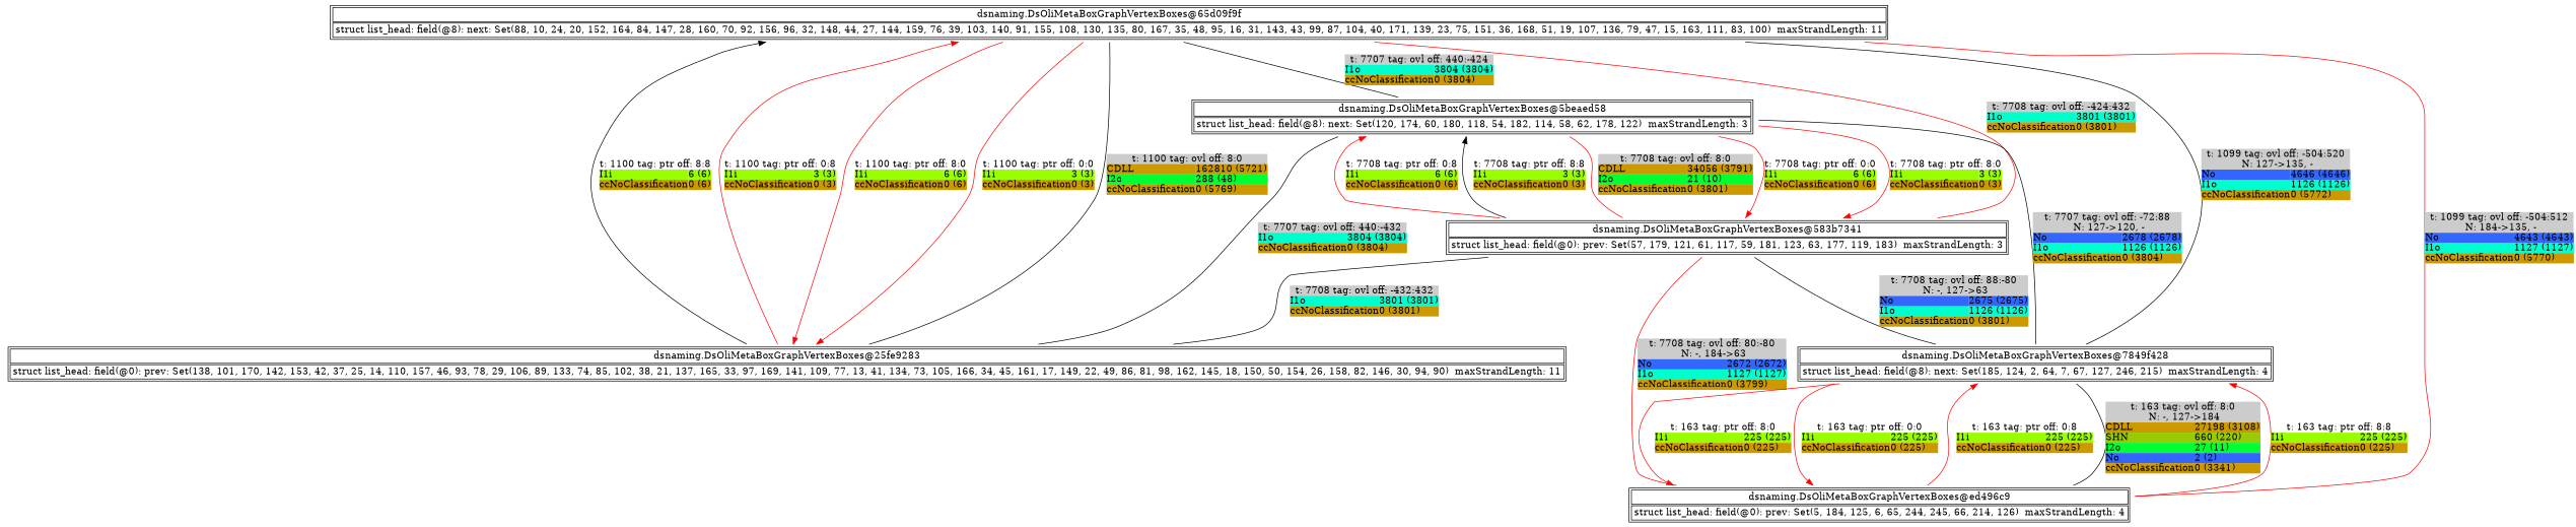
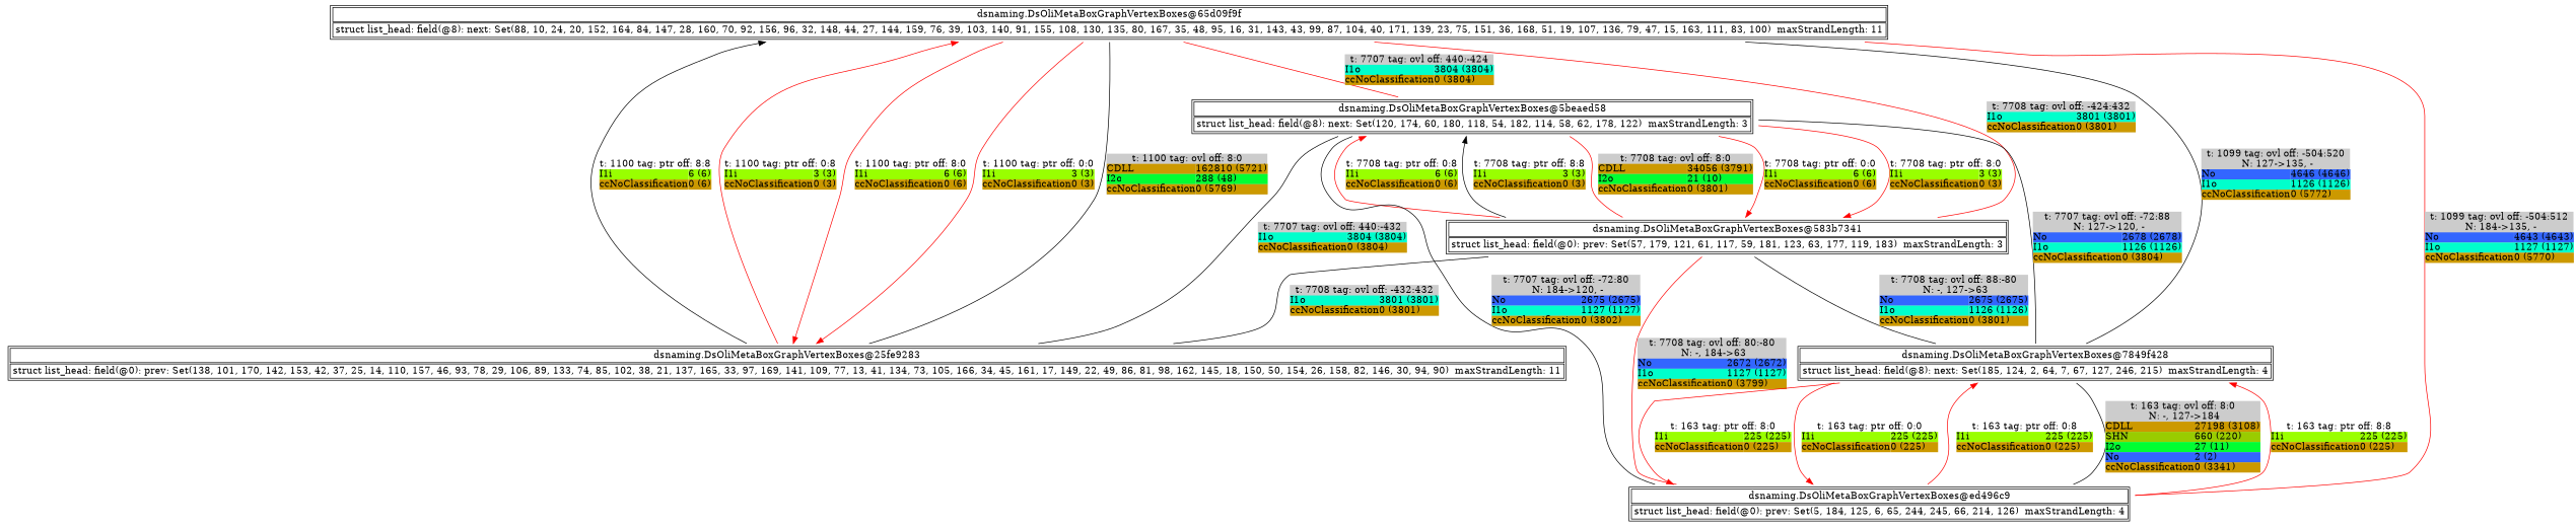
  digraph {
    node [shape=none]
    edge [color=red dir=none]
    n1 [label=<<TABLE><TR><TD COLSPAN="2">dsnaming.DsOliMetaBoxGraphVertexBoxes@65d09f9f</TD></TR><TR><TD COLSPAN="2">struct list_head: field(@8): next: Set(88, 10, 24, 20, 152, 164, 84, 147, 28, 160, 70, 92, 156, 96, 32, 148, 44, 27, 144, 159, 76, 39, 103, 140, 91, 155, 108, 130, 135, 80, 167, 35, 48, 95, 16, 31, 143, 43, 99, 87, 104, 40, 171, 139, 23, 75, 151, 36, 168, 51, 19, 107, 136, 79, 47, 15, 163, 111, 83, 100)  maxStrandLength: 11</TD></TR></TABLE>>]
    n2 [label=<<TABLE><TR><TD COLSPAN="2">dsnaming.DsOliMetaBoxGraphVertexBoxes@5beaed58</TD></TR><TR><TD COLSPAN="2">struct list_head: field(@8): next: Set(120, 174, 60, 180, 118, 54, 182, 114, 58, 62, 178, 122)  maxStrandLength: 3</TD></TR></TABLE>>]
    n3 [label=<<TABLE><TR><TD COLSPAN="2">dsnaming.DsOliMetaBoxGraphVertexBoxes@583b7341</TD></TR><TR><TD COLSPAN="2">struct list_head: field(@0): prev: Set(57, 179, 121, 61, 117, 59, 181, 123, 63, 177, 119, 183)  maxStrandLength: 3</TD></TR></TABLE>>]
    n4 [label=<<TABLE><TR><TD COLSPAN="2">dsnaming.DsOliMetaBoxGraphVertexBoxes@25fe9283</TD></TR><TR><TD COLSPAN="2">struct list_head: field(@0): prev: Set(138, 101, 170, 142, 153, 42, 37, 25, 14, 110, 157, 46, 93, 78, 29, 106, 89, 133, 74, 85, 102, 38, 21, 137, 165, 33, 97, 169, 141, 109, 77, 13, 41, 134, 73, 105, 166, 34, 45, 161, 17, 149, 22, 49, 86, 81, 98, 162, 145, 18, 150, 50, 154, 26, 158, 82, 146, 30, 94, 90)  maxStrandLength: 11</TD></TR></TABLE>>]
    n5 [label=<<TABLE><TR><TD COLSPAN="2">dsnaming.DsOliMetaBoxGraphVertexBoxes@ed496c9</TD></TR><TR><TD COLSPAN="2">struct list_head: field(@0): prev: Set(5, 184, 125, 6, 65, 244, 245, 66, 214, 126)  maxStrandLength: 4</TD></TR></TABLE>>]
    n6 [label=<<TABLE><TR><TD COLSPAN="2">dsnaming.DsOliMetaBoxGraphVertexBoxes@7849f428</TD></TR><TR><TD COLSPAN="2">struct list_head: field(@8): next: Set(185, 124, 2, 64, 7, 67, 127, 246, 215)  maxStrandLength: 4</TD></TR></TABLE>>]
    subgraph sub_1 {
      rankdir=LR
      n1
      n2
      n3
      n4
      n5
      n6
    }
-   n1 -> n2 [color=black label=<<TABLE BORDER="0" ALIGN="left" BGCOLOR="#CCCCCC" COLOR="black" CELLBORDER="0" CELLPADDING="0" CELLSPACING="0"><TR><TD COLSPAN="2">t: 7707 tag: ovl off: 440:-424</TD></TR><TR><TD ALIGN="left" BGCOLOR="#00FFCC">I1o</TD><TD ALIGN="left" BGCOLOR="#00FFCC">3804 (3804)</TD></TR><TR><TD ALIGN="left" BGCOLOR="#CC9900">ccNoClassification</TD><TD ALIGN="left" BGCOLOR="#CC9900">0 (3804)</TD></TR></TABLE>>]
+   n1 -> n2 [label=<<TABLE BORDER="0" ALIGN="left" BGCOLOR="#CCCCCC" COLOR="black" CELLBORDER="0" CELLPADDING="0" CELLSPACING="0"><TR><TD COLSPAN="2">t: 7707 tag: ovl off: 440:-424</TD></TR><TR><TD ALIGN="left" BGCOLOR="#00FFCC">I1o</TD><TD ALIGN="left" BGCOLOR="#00FFCC">3804 (3804)</TD></TR><TR><TD ALIGN="left" BGCOLOR="#CC9900">ccNoClassification</TD><TD ALIGN="left" BGCOLOR="#CC9900">0 (3804)</TD></TR></TABLE>>]
    n1 -> n4 [label=<<TABLE BORDER="0" ALIGN="left" COLOR="black" CELLBORDER="0"  CELLPADDING="0" CELLSPACING="0"><TR><TD COLSPAN="2">t: 1100 tag: ptr off: 8:0</TD></TR><TR><TD ALIGN="left" BGCOLOR="#99FF00">I1i</TD><TD ALIGN="left" BGCOLOR="#99FF00">6 (6)</TD></TR><TR><TD ALIGN="left" BGCOLOR="#CC9900">ccNoClassification</TD><TD ALIGN="left" BGCOLOR="#CC9900">0 (6)</TD></TR></TABLE>> dir=""]
    n1 -> n4 [label=<<TABLE BORDER="0" ALIGN="left" COLOR="black" CELLBORDER="0"  CELLPADDING="0" CELLSPACING="0"><TR><TD COLSPAN="2">t: 1100 tag: ptr off: 0:0</TD></TR><TR><TD ALIGN="left" BGCOLOR="#99FF00">I1i</TD><TD ALIGN="left" BGCOLOR="#99FF00">3 (3)</TD></TR><TR><TD ALIGN="left" BGCOLOR="#CC9900">ccNoClassification</TD><TD ALIGN="left" BGCOLOR="#CC9900">0 (3)</TD></TR></TABLE>> dir=""]
    n2 -> n3 [label=<<TABLE BORDER="0" ALIGN="left" COLOR="black" CELLBORDER="0"  CELLPADDING="0" CELLSPACING="0"><TR><TD COLSPAN="2">t: 7708 tag: ptr off: 0:0</TD></TR><TR><TD ALIGN="left" BGCOLOR="#99FF00">I1i</TD><TD ALIGN="left" BGCOLOR="#99FF00">6 (6)</TD></TR><TR><TD ALIGN="left" BGCOLOR="#CC9900">ccNoClassification</TD><TD ALIGN="left" BGCOLOR="#CC9900">0 (6)</TD></TR></TABLE>> dir=""]
    n2 -> n3 [label=<<TABLE BORDER="0" ALIGN="left" COLOR="black" CELLBORDER="0"  CELLPADDING="0" CELLSPACING="0"><TR><TD COLSPAN="2">t: 7708 tag: ptr off: 8:0</TD></TR><TR><TD ALIGN="left" BGCOLOR="#99FF00">I1i</TD><TD ALIGN="left" BGCOLOR="#99FF00">3 (3)</TD></TR><TR><TD ALIGN="left" BGCOLOR="#CC9900">ccNoClassification</TD><TD ALIGN="left" BGCOLOR="#CC9900">0 (3)</TD></TR></TABLE>> dir=""]
    n3 -> n1 [label=<<TABLE BORDER="0" ALIGN="left" BGCOLOR="#CCCCCC" COLOR="black" CELLBORDER="0" CELLPADDING="0" CELLSPACING="0"><TR><TD COLSPAN="2">t: 7708 tag: ovl off: -424:432</TD></TR><TR><TD ALIGN="left" BGCOLOR="#00FFCC">I1o</TD><TD ALIGN="left" BGCOLOR="#00FFCC">3801 (3801)</TD></TR><TR><TD ALIGN="left" BGCOLOR="#CC9900">ccNoClassification</TD><TD ALIGN="left" BGCOLOR="#CC9900">0 (3801)</TD></TR></TABLE>>]
    n3 -> n2 [label=<<TABLE BORDER="0" ALIGN="left" COLOR="black" CELLBORDER="0"  CELLPADDING="0" CELLSPACING="0"><TR><TD COLSPAN="2">t: 7708 tag: ptr off: 0:8</TD></TR><TR><TD ALIGN="left" BGCOLOR="#99FF00">I1i</TD><TD ALIGN="left" BGCOLOR="#99FF00">6 (6)</TD></TR><TR><TD ALIGN="left" BGCOLOR="#CC9900">ccNoClassification</TD><TD ALIGN="left" BGCOLOR="#CC9900">0 (6)</TD></TR></TABLE>> dir=""]
    n3 -> n2 [color=black label=<<TABLE BORDER="0" ALIGN="left" COLOR="black" CELLBORDER="0"  CELLPADDING="0" CELLSPACING="0"><TR><TD COLSPAN="2">t: 7708 tag: ptr off: 8:8</TD></TR><TR><TD ALIGN="left" BGCOLOR="#99FF00">I1i</TD><TD ALIGN="left" BGCOLOR="#99FF00">3 (3)</TD></TR><TR><TD ALIGN="left" BGCOLOR="#CC9900">ccNoClassification</TD><TD ALIGN="left" BGCOLOR="#CC9900">0 (3)</TD></TR></TABLE>> dir=""]
    n3 -> n2 [label=<<TABLE BORDER="0" ALIGN="left" BGCOLOR="#CCCCCC" COLOR="black" CELLBORDER="0" CELLPADDING="0" CELLSPACING="0"><TR><TD COLSPAN="2">t: 7708 tag: ovl off: 8:0</TD></TR><TR><TD ALIGN="left" BGCOLOR="#CC9900">CDLL</TD><TD ALIGN="left" BGCOLOR="#CC9900">34056 (3791)</TD></TR><TR><TD ALIGN="left" BGCOLOR="#00FF33">I2o</TD><TD ALIGN="left" BGCOLOR="#00FF33">21 (10)</TD></TR><TR><TD ALIGN="left" BGCOLOR="#CC9900">ccNoClassification</TD><TD ALIGN="left" BGCOLOR="#CC9900">0 (3801)</TD></TR></TABLE>>]
    n3 -> n4 [color=black label=<<TABLE BORDER="0" ALIGN="left" BGCOLOR="#CCCCCC" COLOR="black" CELLBORDER="0" CELLPADDING="0" CELLSPACING="0"><TR><TD COLSPAN="2">t: 7708 tag: ovl off: -432:432</TD></TR><TR><TD ALIGN="left" BGCOLOR="#00FFCC">I1o</TD><TD ALIGN="left" BGCOLOR="#00FFCC">3801 (3801)</TD></TR><TR><TD ALIGN="left" BGCOLOR="#CC9900">ccNoClassification</TD><TD ALIGN="left" BGCOLOR="#CC9900">0 (3801)</TD></TR></TABLE>>]
    n3 -> n5 [label=<<TABLE BORDER="0" ALIGN="left" BGCOLOR="#CCCCCC" COLOR="black" CELLBORDER="0" CELLPADDING="0" CELLSPACING="0"><TR><TD COLSPAN="2">t: 7708 tag: ovl off: 80:-80</TD></TR><TR><TD COLSPAN="2"> N: -, 184-&gt;63</TD></TR><TR><TD ALIGN="left" BGCOLOR="#3366FF">No</TD><TD ALIGN="left" BGCOLOR="#3366FF">2672 (2672)</TD></TR><TR><TD ALIGN="left" BGCOLOR="#00FFCC">I1o</TD><TD ALIGN="left" BGCOLOR="#00FFCC">1127 (1127)</TD></TR><TR><TD ALIGN="left" BGCOLOR="#CC9900">ccNoClassification</TD><TD ALIGN="left" BGCOLOR="#CC9900">0 (3799)</TD></TR></TABLE>>]
    n3 -> n6 [color=black label=<<TABLE BORDER="0" ALIGN="left" BGCOLOR="#CCCCCC" COLOR="black" CELLBORDER="0" CELLPADDING="0" CELLSPACING="0"><TR><TD COLSPAN="2">t: 7708 tag: ovl off: 88:-80</TD></TR><TR><TD COLSPAN="2"> N: -, 127-&gt;63</TD></TR><TR><TD ALIGN="left" BGCOLOR="#3366FF">No</TD><TD ALIGN="left" BGCOLOR="#3366FF">2675 (2675)</TD></TR><TR><TD ALIGN="left" BGCOLOR="#00FFCC">I1o</TD><TD ALIGN="left" BGCOLOR="#00FFCC">1126 (1126)</TD></TR><TR><TD ALIGN="left" BGCOLOR="#CC9900">ccNoClassification</TD><TD ALIGN="left" BGCOLOR="#CC9900">0 (3801)</TD></TR></TABLE>>]
    n4 -> n1 [color=black label=<<TABLE BORDER="0" ALIGN="left" BGCOLOR="#CCCCCC" COLOR="black" CELLBORDER="0" CELLPADDING="0" CELLSPACING="0"><TR><TD COLSPAN="2">t: 1100 tag: ovl off: 8:0</TD></TR><TR><TD ALIGN="left" BGCOLOR="#CC9900">CDLL</TD><TD ALIGN="left" BGCOLOR="#CC9900">162810 (5721)</TD></TR><TR><TD ALIGN="left" BGCOLOR="#00FF33">I2o</TD><TD ALIGN="left" BGCOLOR="#00FF33">288 (48)</TD></TR><TR><TD ALIGN="left" BGCOLOR="#CC9900">ccNoClassification</TD><TD ALIGN="left" BGCOLOR="#CC9900">0 (5769)</TD></TR></TABLE>>]
    n4 -> n1 [color=black label=<<TABLE BORDER="0" ALIGN="left" COLOR="black" CELLBORDER="0"  CELLPADDING="0" CELLSPACING="0"><TR><TD COLSPAN="2">t: 1100 tag: ptr off: 8:8</TD></TR><TR><TD ALIGN="left" BGCOLOR="#99FF00">I1i</TD><TD ALIGN="left" BGCOLOR="#99FF00">6 (6)</TD></TR><TR><TD ALIGN="left" BGCOLOR="#CC9900">ccNoClassification</TD><TD ALIGN="left" BGCOLOR="#CC9900">0 (6)</TD></TR></TABLE>> dir=""]
    n4 -> n1 [label=<<TABLE BORDER="0" ALIGN="left" COLOR="black" CELLBORDER="0"  CELLPADDING="0" CELLSPACING="0"><TR><TD COLSPAN="2">t: 1100 tag: ptr off: 0:8</TD></TR><TR><TD ALIGN="left" BGCOLOR="#99FF00">I1i</TD><TD ALIGN="left" BGCOLOR="#99FF00">3 (3)</TD></TR><TR><TD ALIGN="left" BGCOLOR="#CC9900">ccNoClassification</TD><TD ALIGN="left" BGCOLOR="#CC9900">0 (3)</TD></TR></TABLE>> dir=""]
    n4 -> n2 [color=black label=<<TABLE BORDER="0" ALIGN="left" BGCOLOR="#CCCCCC" COLOR="black" CELLBORDER="0" CELLPADDING="0" CELLSPACING="0"><TR><TD COLSPAN="2">t: 7707 tag: ovl off: 440:-432</TD></TR><TR><TD ALIGN="left" BGCOLOR="#00FFCC">I1o</TD><TD ALIGN="left" BGCOLOR="#00FFCC">3804 (3804)</TD></TR><TR><TD ALIGN="left" BGCOLOR="#CC9900">ccNoClassification</TD><TD ALIGN="left" BGCOLOR="#CC9900">0 (3804)</TD></TR></TABLE>>]
    n5 -> n1 [label=<<TABLE BORDER="0" ALIGN="left" BGCOLOR="#CCCCCC" COLOR="black" CELLBORDER="0" CELLPADDING="0" CELLSPACING="0"><TR><TD COLSPAN="2">t: 1099 tag: ovl off: -504:512</TD></TR><TR><TD COLSPAN="2"> N: 184-&gt;135, -</TD></TR><TR><TD ALIGN="left" BGCOLOR="#3366FF">No</TD><TD ALIGN="left" BGCOLOR="#3366FF">4643 (4643)</TD></TR><TR><TD ALIGN="left" BGCOLOR="#00FFCC">I1o</TD><TD ALIGN="left" BGCOLOR="#00FFCC">1127 (1127)</TD></TR><TR><TD ALIGN="left" BGCOLOR="#CC9900">ccNoClassification</TD><TD ALIGN="left" BGCOLOR="#CC9900">0 (5770)</TD></TR></TABLE>>]
+   n5 -> n2 [color=black label=<<TABLE BORDER="0" ALIGN="left" BGCOLOR="#CCCCCC" COLOR="black" CELLBORDER="0" CELLPADDING="0" CELLSPACING="0"><TR><TD COLSPAN="2">t: 7707 tag: ovl off: -72:80</TD></TR><TR><TD COLSPAN="2"> N: 184-&gt;120, -</TD></TR><TR><TD ALIGN="left" BGCOLOR="#3366FF">No</TD><TD ALIGN="left" BGCOLOR="#3366FF">2675 (2675)</TD></TR><TR><TD ALIGN="left" BGCOLOR="#00FFCC">I1o</TD><TD ALIGN="left" BGCOLOR="#00FFCC">1127 (1127)</TD></TR><TR><TD ALIGN="left" BGCOLOR="#CC9900">ccNoClassification</TD><TD ALIGN="left" BGCOLOR="#CC9900">0 (3802)</TD></TR></TABLE>>]
    n5 -> n6 [label=<<TABLE BORDER="0" ALIGN="left" COLOR="black" CELLBORDER="0"  CELLPADDING="0" CELLSPACING="0"><TR><TD COLSPAN="2">t: 163 tag: ptr off: 0:8</TD></TR><TR><TD ALIGN="left" BGCOLOR="#99FF00">I1i</TD><TD ALIGN="left" BGCOLOR="#99FF00">225 (225)</TD></TR><TR><TD ALIGN="left" BGCOLOR="#CC9900">ccNoClassification</TD><TD ALIGN="left" BGCOLOR="#CC9900">0 (225)</TD></TR></TABLE>> dir=""]
    n5 -> n6 [color=black label=<<TABLE BORDER="0" ALIGN="left" BGCOLOR="#CCCCCC" COLOR="black" CELLBORDER="0" CELLPADDING="0" CELLSPACING="0"><TR><TD COLSPAN="2">t: 163 tag: ovl off: 8:0</TD></TR><TR><TD COLSPAN="2"> N: -, 127-&gt;184</TD></TR><TR><TD ALIGN="left" BGCOLOR="#CC9900">CDLL</TD><TD ALIGN="left" BGCOLOR="#CC9900">27198 (3108)</TD></TR><TR><TD ALIGN="left" BGCOLOR="#99CC00">SHN</TD><TD ALIGN="left" BGCOLOR="#99CC00">660 (220)</TD></TR><TR><TD ALIGN="left" BGCOLOR="#00FF33">I2o</TD><TD ALIGN="left" BGCOLOR="#00FF33">27 (11)</TD></TR><TR><TD ALIGN="left" BGCOLOR="#3366FF">No</TD><TD ALIGN="left" BGCOLOR="#3366FF">2 (2)</TD></TR><TR><TD ALIGN="left" BGCOLOR="#CC9900">ccNoClassification</TD><TD ALIGN="left" BGCOLOR="#CC9900">0 (3341)</TD></TR></TABLE>>]
    n5 -> n6 [label=<<TABLE BORDER="0" ALIGN="left" COLOR="black" CELLBORDER="0"  CELLPADDING="0" CELLSPACING="0"><TR><TD COLSPAN="2">t: 163 tag: ptr off: 8:8</TD></TR><TR><TD ALIGN="left" BGCOLOR="#99FF00">I1i</TD><TD ALIGN="left" BGCOLOR="#99FF00">225 (225)</TD></TR><TR><TD ALIGN="left" BGCOLOR="#CC9900">ccNoClassification</TD><TD ALIGN="left" BGCOLOR="#CC9900">0 (225)</TD></TR></TABLE>> dir=""]
    n6 -> n1 [color=black label=<<TABLE BORDER="0" ALIGN="left" BGCOLOR="#CCCCCC" COLOR="black" CELLBORDER="0" CELLPADDING="0" CELLSPACING="0"><TR><TD COLSPAN="2">t: 1099 tag: ovl off: -504:520</TD></TR><TR><TD COLSPAN="2"> N: 127-&gt;135, -</TD></TR><TR><TD ALIGN="left" BGCOLOR="#3366FF">No</TD><TD ALIGN="left" BGCOLOR="#3366FF">4646 (4646)</TD></TR><TR><TD ALIGN="left" BGCOLOR="#00FFCC">I1o</TD><TD ALIGN="left" BGCOLOR="#00FFCC">1126 (1126)</TD></TR><TR><TD ALIGN="left" BGCOLOR="#CC9900">ccNoClassification</TD><TD ALIGN="left" BGCOLOR="#CC9900">0 (5772)</TD></TR></TABLE>>]
    n6 -> n2 [color=black label=<<TABLE BORDER="0" ALIGN="left" BGCOLOR="#CCCCCC" COLOR="black" CELLBORDER="0" CELLPADDING="0" CELLSPACING="0"><TR><TD COLSPAN="2">t: 7707 tag: ovl off: -72:88</TD></TR><TR><TD COLSPAN="2"> N: 127-&gt;120, -</TD></TR><TR><TD ALIGN="left" BGCOLOR="#3366FF">No</TD><TD ALIGN="left" BGCOLOR="#3366FF">2678 (2678)</TD></TR><TR><TD ALIGN="left" BGCOLOR="#00FFCC">I1o</TD><TD ALIGN="left" BGCOLOR="#00FFCC">1126 (1126)</TD></TR><TR><TD ALIGN="left" BGCOLOR="#CC9900">ccNoClassification</TD><TD ALIGN="left" BGCOLOR="#CC9900">0 (3804)</TD></TR></TABLE>>]
    n6 -> n5 [label=<<TABLE BORDER="0" ALIGN="left" COLOR="black" CELLBORDER="0"  CELLPADDING="0" CELLSPACING="0"><TR><TD COLSPAN="2">t: 163 tag: ptr off: 0:0</TD></TR><TR><TD ALIGN="left" BGCOLOR="#99FF00">I1i</TD><TD ALIGN="left" BGCOLOR="#99FF00">225 (225)</TD></TR><TR><TD ALIGN="left" BGCOLOR="#CC9900">ccNoClassification</TD><TD ALIGN="left" BGCOLOR="#CC9900">0 (225)</TD></TR></TABLE>> dir=""]
    n6 -> n5 [label=<<TABLE BORDER="0" ALIGN="left" COLOR="black" CELLBORDER="0"  CELLPADDING="0" CELLSPACING="0"><TR><TD COLSPAN="2">t: 163 tag: ptr off: 8:0</TD></TR><TR><TD ALIGN="left" BGCOLOR="#99FF00">I1i</TD><TD ALIGN="left" BGCOLOR="#99FF00">225 (225)</TD></TR><TR><TD ALIGN="left" BGCOLOR="#CC9900">ccNoClassification</TD><TD ALIGN="left" BGCOLOR="#CC9900">0 (225)</TD></TR></TABLE>> dir=""]
  }
